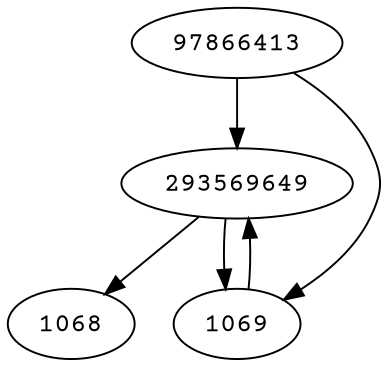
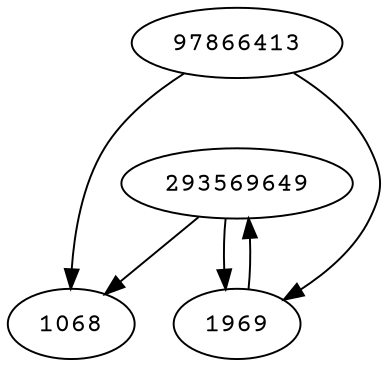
  strict digraph {
    fontname="Courier Prime"
    node [fontname="Courier Prime"]
    edge [fontname="Courier Prime"]
    n1 [label=293569649]
    1068
-   1069
+   1069 [label=1969]
    97866413
    n1 -> 1068
    n1 -> 1069
    1069 -> n1
-   97866413 -> n1
+   97866413 -> 1068
    97866413 -> 1069
  }
